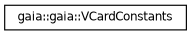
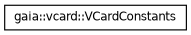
  digraph {
    rankdir=LR
-   n1 [color=black fillcolor=white fontname=Helvetica fontsize=10 height=0.2 label="gaia::gaia::VCardConstants" shape=record style=filled width=0.4]
+   n1 [color=black fillcolor=white fontname=Helvetica fontsize=10 height=0.2 label="gaia::vcard::VCardConstants" shape=record style=filled width=0.4]
  }
